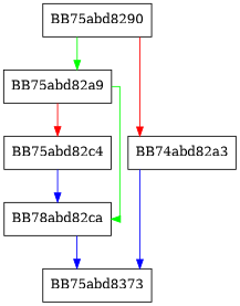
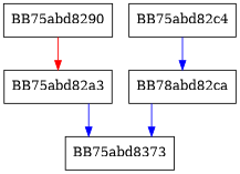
  digraph {
    splines=ortho
    node [shape=box]
    edge [color=blue]
    BB75abd8290
-   BB75abd82a9
-   BB75abd82a3 [label=BB74abd82a3]
+   BB75abd82a3
    n4 [label=BB78abd82ca]
    BB75abd82c4
    n6 [label=BB75abd8373]
-   BB75abd8290 -> BB75abd82a9 [color=green]
    BB75abd8290 -> BB75abd82a3 [color=red]
-   BB75abd82a9 -> n4 [color=green]
-   BB75abd82a9 -> BB75abd82c4 [color=red]
    BB75abd82a3 -> n6
    n4 -> n6
    BB75abd82c4 -> n4
  }
